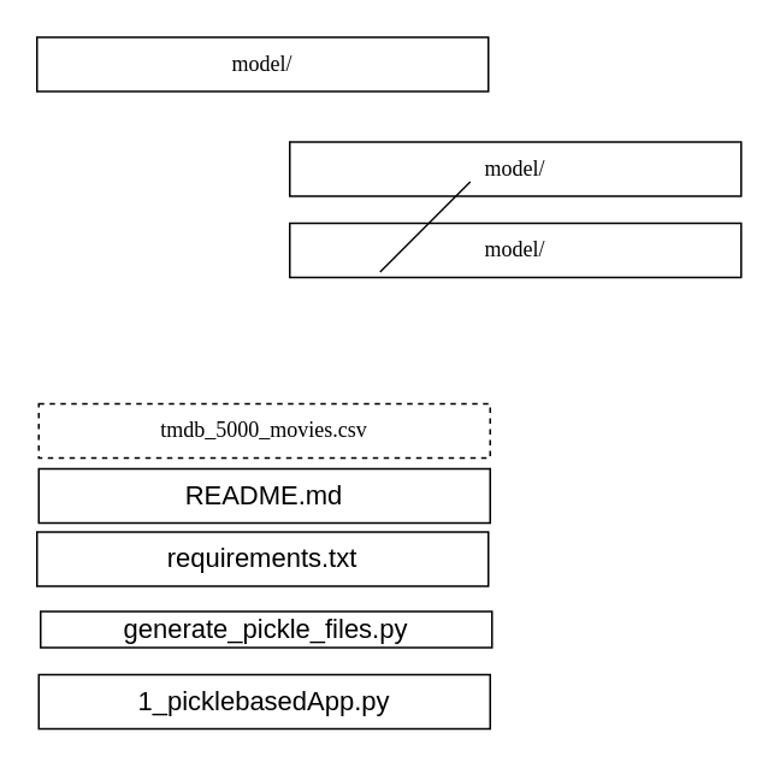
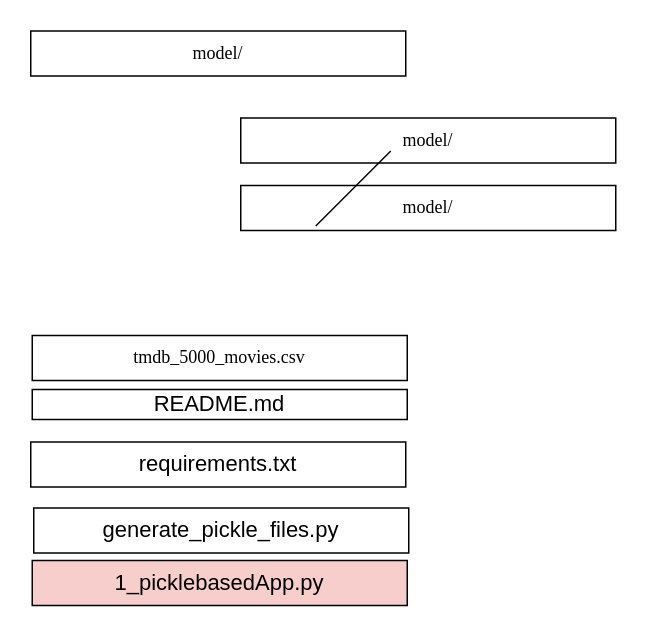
  <mxCell id="0" />
  <mxCell id="1" parent="0" />
  <mxCell id="2" value="&lt;p align=&quot;center&quot; class=&quot;MsoNormal&quot;&gt;&lt;font face=&quot;Times New Roman&quot;&gt;model/&lt;/font&gt;&lt;/p&gt;" style="rounded=0;whiteSpace=wrap;html=1;" vertex="1" parent="1"><mxGeometry x="20" y="20" width="250" height="30" as="geometry" /></mxCell>
  <mxCell id="3" value="&lt;p align=&quot;center&quot; class=&quot;MsoNormal&quot;&gt;&lt;font face=&quot;Times New Roman&quot;&gt;model/&lt;/font&gt;&lt;/p&gt;" style="rounded=0;whiteSpace=wrap;html=1;" vertex="1" parent="1"><mxGeometry x="160" y="78" width="250" height="30" as="geometry" /></mxCell>
  <mxCell id="4" value="&lt;p align=&quot;center&quot; class=&quot;MsoNormal&quot;&gt;&lt;font face=&quot;Times New Roman&quot;&gt;model/&lt;/font&gt;&lt;/p&gt;" style="rounded=0;whiteSpace=wrap;html=1;" vertex="1" parent="1"><mxGeometry x="160" y="123" width="250" height="30" as="geometry" /></mxCell>
- <mxCell id="5" value="&lt;p class=&quot;MsoNormal&quot;&gt;&lt;span style=&quot;font-family: Times New Roman;&quot;&gt;tmdb_5000_movies.csv&lt;/span&gt;&lt;/p&gt;" style="rounded=0;whiteSpace=wrap;html=1;dashed=1;" vertex="1" parent="1"><mxGeometry x="21" y="223" width="250" height="30" as="geometry" /></mxCell>
+ <mxCell id="5" value="&lt;p class=&quot;MsoNormal&quot;&gt;&lt;span style=&quot;font-family: Times New Roman;&quot;&gt;tmdb_5000_movies.csv&lt;/span&gt;&lt;/p&gt;" style="rounded=0;whiteSpace=wrap;html=1;" vertex="1" parent="1"><mxGeometry x="21" y="223" width="250" height="30" as="geometry" /></mxCell>
  <mxCell id="6" value="" style="endArrow=none;html=1;rounded=0;" edge="1" parent="1"><mxGeometry width="50" height="50" relative="1" as="geometry"><mxPoint x="210" y="150" as="sourcePoint" /><mxPoint x="260" y="100" as="targetPoint" /></mxGeometry></mxCell>
- <mxCell id="7" value="&lt;p align=&quot;center&quot; class=&quot;MsoNormal&quot;&gt;&lt;span style=&quot;font-size:11.0pt;line-height:107%;&lt;br/&gt;font-family: Times New Roman;mso-fareast-font-family: sans serif,serif,monospace,auto;mso-fareast-theme-font:&lt;br/&gt;minor-latin;mso-ansi-language:EN-US;mso-fareast-language:EN-US;mso-bidi-language:&lt;br/&gt;AR-SA&quot;&gt;README.md&lt;/span&gt;&lt;br&gt;&lt;/p&gt;" style="rounded=0;whiteSpace=wrap;html=1;" vertex="1" parent="1"><mxGeometry x="21" y="259" width="250" height="30" as="geometry" /></mxCell>
+ <mxCell id="7" value="&lt;p align=&quot;center&quot; class=&quot;MsoNormal&quot;&gt;&lt;span style=&quot;font-size:11.0pt;line-height:107%;&lt;br/&gt;font-family: Times New Roman;mso-fareast-font-family: sans serif,serif,monospace,auto;mso-fareast-theme-font:&lt;br/&gt;minor-latin;mso-ansi-language:EN-US;mso-fareast-language:EN-US;mso-bidi-language:&lt;br/&gt;AR-SA&quot;&gt;README.md&lt;/span&gt;&lt;br&gt;&lt;/p&gt;" style="rounded=0;whiteSpace=wrap;html=1;" vertex="1" parent="1"><mxGeometry x="21" y="259" width="250" height="20" as="geometry" /></mxCell>
  <mxCell id="8" value="&lt;p align=&quot;center&quot; class=&quot;MsoNormal&quot;&gt;&lt;span style=&quot;font-size:11.0pt;line-height:107%;&lt;br/&gt;font-family: Times New Roman;mso-fareast-font-family: sans serif,serif,monospace,auto;mso-fareast-theme-font:&lt;br/&gt;minor-latin;mso-ansi-language:EN-US;mso-fareast-language:EN-US;mso-bidi-language:&lt;br/&gt;AR-SA&quot;&gt;requirements.txt&lt;/span&gt;&lt;br&gt;&lt;/p&gt;" style="rounded=0;whiteSpace=wrap;html=1;" vertex="1" parent="1"><mxGeometry x="20" y="294" width="250" height="30" as="geometry" /></mxCell>
- <mxCell id="9" value="&lt;p align=&quot;center&quot; class=&quot;MsoNormal&quot;&gt;&lt;span style=&quot;font-size:11.0pt;line-height:107%;&lt;br/&gt;font-family: Times New Roman;mso-fareast-font-family: sans serif,serif,monospace,auto;mso-fareast-theme-font:&lt;br/&gt;minor-latin;mso-ansi-language:EN-US;mso-fareast-language:EN-US;mso-bidi-language:&lt;br/&gt;AR-SA&quot;&gt;generate_pickle_files.py&lt;/span&gt;&lt;br&gt;&lt;/p&gt;" style="rounded=0;whiteSpace=wrap;html=1;" vertex="1" parent="1"><mxGeometry x="22" y="338" width="250" height="20" as="geometry" /></mxCell>
- <mxCell id="10" value="&lt;p align=&quot;center&quot; class=&quot;MsoNormal&quot;&gt;&lt;span style=&quot;font-size:11.0pt;line-height:107%;&lt;br/&gt;font-family: Times New Roman;mso-fareast-font-family: sans serif,serif,monospace,auto;mso-fareast-theme-font:&lt;br/&gt;minor-latin;mso-ansi-language:EN-US;mso-fareast-language:EN-US;mso-bidi-language:&lt;br/&gt;AR-SA&quot;&gt;1_picklebasedApp.py&lt;/span&gt;&lt;br&gt;&lt;/p&gt;" style="rounded=0;whiteSpace=wrap;html=1;" vertex="1" parent="1"><mxGeometry x="21" y="373" width="250" height="30" as="geometry" /></mxCell>
+ <mxCell id="9" value="&lt;p align=&quot;center&quot; class=&quot;MsoNormal&quot;&gt;&lt;span style=&quot;font-size:11.0pt;line-height:107%;&lt;br/&gt;font-family: Times New Roman;mso-fareast-font-family: sans serif,serif,monospace,auto;mso-fareast-theme-font:&lt;br/&gt;minor-latin;mso-ansi-language:EN-US;mso-fareast-language:EN-US;mso-bidi-language:&lt;br/&gt;AR-SA&quot;&gt;generate_pickle_files.py&lt;/span&gt;&lt;br&gt;&lt;/p&gt;" style="rounded=0;whiteSpace=wrap;html=1;" vertex="1" parent="1"><mxGeometry x="22" y="338" width="250" height="30" as="geometry" /></mxCell>
+ <mxCell id="10" value="&lt;p align=&quot;center&quot; class=&quot;MsoNormal&quot;&gt;&lt;span style=&quot;font-size:11.0pt;line-height:107%;&lt;br/&gt;font-family: Times New Roman;mso-fareast-font-family: sans serif,serif,monospace,auto;mso-fareast-theme-font:&lt;br/&gt;minor-latin;mso-ansi-language:EN-US;mso-fareast-language:EN-US;mso-bidi-language:&lt;br/&gt;AR-SA&quot;&gt;1_picklebasedApp.py&lt;/span&gt;&lt;br&gt;&lt;/p&gt;" style="rounded=0;whiteSpace=wrap;html=1;fillColor=#f8cecc;" vertex="1" parent="1"><mxGeometry x="21" y="373" width="250" height="30" as="geometry" /></mxCell>
